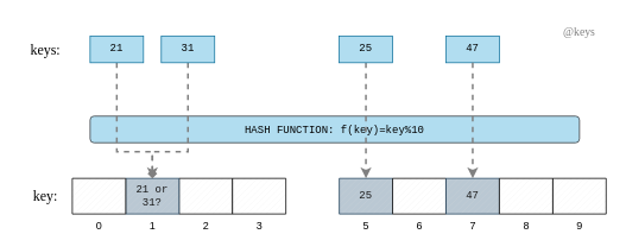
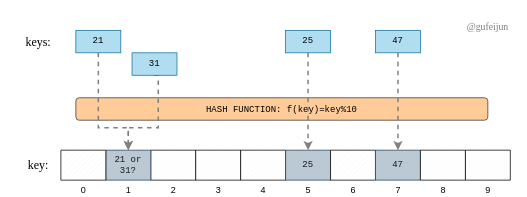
  <mxCell id="0" />
  <mxCell id="1" parent="0" />
  <mxCell id="2" value="2" style="verticalLabelPosition=bottom;verticalAlign=top;html=1;shape=mxgraph.basic.patternFillRect;fillStyle=diag;step=5;fillStrokeWidth=0.2;fillStrokeColor=#dddddd;shadow=0;" vertex="1" parent="1"><mxGeometry x="200" y="200" width="60" height="40" as="geometry" /></mxCell>
  <mxCell id="3" value="3" style="verticalLabelPosition=bottom;verticalAlign=top;html=1;shape=mxgraph.basic.patternFillRect;fillStyle=diag;step=5;fillStrokeWidth=0.2;fillStrokeColor=#dddddd;shadow=0;" vertex="1" parent="1"><mxGeometry x="260" y="200" width="60" height="40" as="geometry" /></mxCell>
+ <mxCell id="4" value="4" style="verticalLabelPosition=bottom;verticalAlign=top;html=1;shape=mxgraph.basic.patternFillRect;fillStyle=diag;step=5;fillStrokeWidth=0.2;fillStrokeColor=#dddddd;shadow=0;" vertex="1" parent="1"><mxGeometry x="320" y="200" width="60" height="40" as="geometry" /></mxCell>
  <mxCell id="5" value="1" style="verticalLabelPosition=bottom;verticalAlign=top;html=1;shape=mxgraph.basic.patternFillRect;fillStyle=diag;step=5;fillStrokeWidth=0.2;fillStrokeColor=#dddddd;shadow=0;fillColor=#bac8d3;strokeColor=#23445d;" vertex="1" parent="1"><mxGeometry x="140" y="200" width="60" height="40" as="geometry" /></mxCell>
  <mxCell id="6" value="9" style="verticalLabelPosition=bottom;verticalAlign=top;html=1;shape=mxgraph.basic.patternFillRect;fillStyle=diag;step=5;fillStrokeWidth=0.2;fillStrokeColor=#dddddd;shadow=0;" vertex="1" parent="1"><mxGeometry x="620" y="200" width="60" height="40" as="geometry" /></mxCell>
  <mxCell id="7" value="5" style="verticalLabelPosition=bottom;verticalAlign=top;html=1;shape=mxgraph.basic.patternFillRect;fillStyle=diag;step=5;fillStrokeWidth=0.2;fillStrokeColor=#dddddd;shadow=0;fillColor=#bac8d3;strokeColor=#23445d;" vertex="1" parent="1"><mxGeometry x="380" y="200" width="60" height="40" as="geometry" /></mxCell>
  <mxCell id="8" value="6" style="verticalLabelPosition=bottom;verticalAlign=top;html=1;shape=mxgraph.basic.patternFillRect;fillStyle=diag;step=5;fillStrokeWidth=0.2;fillStrokeColor=#dddddd;shadow=0;" vertex="1" parent="1"><mxGeometry x="440" y="200" width="60" height="40" as="geometry" /></mxCell>
  <mxCell id="9" value="7" style="verticalLabelPosition=bottom;verticalAlign=top;html=1;shape=mxgraph.basic.patternFillRect;fillStyle=diag;step=5;fillStrokeWidth=0.2;fillStrokeColor=#dddddd;shadow=0;fillColor=#bac8d3;strokeColor=#23445d;" vertex="1" parent="1"><mxGeometry x="500" y="200" width="60" height="40" as="geometry" /></mxCell>
  <mxCell id="10" value="8" style="verticalLabelPosition=bottom;verticalAlign=top;html=1;shape=mxgraph.basic.patternFillRect;fillStyle=diag;step=5;fillStrokeWidth=0.2;fillStrokeColor=#dddddd;shadow=0;" vertex="1" parent="1"><mxGeometry x="560" y="200" width="60" height="40" as="geometry" /></mxCell>
  <mxCell id="11" value="0" style="verticalLabelPosition=bottom;verticalAlign=top;html=1;shape=mxgraph.basic.patternFillRect;fillStyle=diag;step=5;fillStrokeWidth=0.2;fillStrokeColor=#dddddd;shadow=0;" vertex="1" parent="1"><mxGeometry x="80" y="200" width="60" height="40" as="geometry" /></mxCell>
- <mxCell id="12" value="&lt;font face=&quot;Courier New&quot;&gt;HASH FUNCTION: f(key)=key%10&lt;/font&gt;" style="rounded=1;whiteSpace=wrap;html=1;shadow=0;fillColor=#b1ddf0;labelBackgroundColor=none;strokeColor=#36393d;" vertex="1" parent="1"><mxGeometry x="100" y="130" width="550" height="30" as="geometry" /></mxCell>
+ <mxCell id="12" value="&lt;font face=&quot;Courier New&quot;&gt;HASH FUNCTION: f(key)=key%10&lt;/font&gt;" style="rounded=1;whiteSpace=wrap;html=1;shadow=0;fillColor=#ffcc99;labelBackgroundColor=none;strokeColor=#36393d;" vertex="1" parent="1"><mxGeometry x="100" y="130" width="550" height="30" as="geometry" /></mxCell>
  <mxCell id="13" style="edgeStyle=orthogonalEdgeStyle;rounded=0;orthogonalLoop=1;jettySize=auto;html=1;exitX=0.5;exitY=1;exitDx=0;exitDy=0;entryX=0.5;entryY=0;entryDx=0;entryDy=0;entryPerimeter=0;fontFamily=Courier New;fontColor=#1A1A1A;dashed=1;strokeWidth=2;strokeColor=#808080;" edge="1" parent="1" source="14" target="7"><mxGeometry relative="1" as="geometry" /></mxCell>
  <mxCell id="14" value="25" style="text;html=1;strokeColor=#10739e;fillColor=#b1ddf0;align=center;verticalAlign=middle;whiteSpace=wrap;rounded=0;shadow=0;labelBackgroundColor=none;fontFamily=Courier New;" vertex="1" parent="1"><mxGeometry x="380" y="40" width="60" height="30" as="geometry" /></mxCell>
  <mxCell id="15" value="47" style="text;html=1;strokeColor=#10739e;fillColor=#b1ddf0;align=center;verticalAlign=middle;whiteSpace=wrap;rounded=0;shadow=0;labelBackgroundColor=none;fontFamily=Courier New;" vertex="1" parent="1"><mxGeometry x="500" y="40" width="60" height="30" as="geometry" /></mxCell>
  <mxCell id="16" style="edgeStyle=orthogonalEdgeStyle;rounded=0;orthogonalLoop=1;jettySize=auto;html=1;exitX=0.5;exitY=1;exitDx=0;exitDy=0;entryX=0.5;entryY=0;entryDx=0;entryDy=0;entryPerimeter=0;fontFamily=Courier New;fontColor=#1A1A1A;dashed=1;strokeWidth=2;strokeColor=#808080;" edge="1" parent="1" source="15" target="9"><mxGeometry relative="1" as="geometry"><mxPoint x="420" y="80" as="sourcePoint" /><mxPoint x="420" y="210" as="targetPoint" /></mxGeometry></mxCell>
  <mxCell id="17" value="25" style="text;html=1;strokeColor=none;fillColor=none;align=center;verticalAlign=middle;whiteSpace=wrap;rounded=0;shadow=0;labelBackgroundColor=none;fontFamily=Courier New;fontColor=#1A1A1A;" vertex="1" parent="1"><mxGeometry x="380" y="205" width="60" height="30" as="geometry" /></mxCell>
  <mxCell id="18" value="47" style="text;html=1;strokeColor=none;fillColor=none;align=center;verticalAlign=middle;whiteSpace=wrap;rounded=0;shadow=0;labelBackgroundColor=none;fontFamily=Courier New;fontColor=#1A1A1A;" vertex="1" parent="1"><mxGeometry x="500" y="205" width="60" height="30" as="geometry" /></mxCell>
- <mxCell id="19" style="edgeStyle=orthogonalEdgeStyle;rounded=0;orthogonalLoop=1;jettySize=auto;html=1;entryX=0.5;entryY=0;entryDx=0;entryDy=0;entryPerimeter=0;dashed=1;fontFamily=Courier New;fontColor=#1A1A1A;strokeColor=#808080;strokeWidth=2;endArrow=diamond;" edge="1" parent="1" source="20" target="5"><mxGeometry relative="1" as="geometry"><Array as="points"><mxPoint x="130" y="170" /><mxPoint x="170" y="170" /></Array></mxGeometry></mxCell>
+ <mxCell id="19" style="edgeStyle=orthogonalEdgeStyle;rounded=0;orthogonalLoop=1;jettySize=auto;html=1;entryX=0.5;entryY=0;entryDx=0;entryDy=0;entryPerimeter=0;dashed=1;fontFamily=Courier New;fontColor=#1A1A1A;strokeColor=#808080;strokeWidth=2;" edge="1" parent="1" source="20" target="5"><mxGeometry relative="1" as="geometry"><Array as="points"><mxPoint x="130" y="170" /><mxPoint x="170" y="170" /></Array></mxGeometry></mxCell>
  <mxCell id="20" value="21" style="text;html=1;strokeColor=#10739e;fillColor=#b1ddf0;align=center;verticalAlign=middle;whiteSpace=wrap;rounded=0;shadow=0;labelBackgroundColor=none;fontFamily=Courier New;" vertex="1" parent="1"><mxGeometry x="100" y="40" width="60" height="30" as="geometry" /></mxCell>
  <mxCell id="21" style="edgeStyle=orthogonalEdgeStyle;rounded=0;orthogonalLoop=1;jettySize=auto;html=1;exitX=0.5;exitY=1;exitDx=0;exitDy=0;dashed=1;fontFamily=Courier New;fontColor=#1A1A1A;strokeColor=#808080;strokeWidth=2;" edge="1" parent="1" source="22"><mxGeometry relative="1" as="geometry"><mxPoint x="170" y="200" as="targetPoint" /><Array as="points"><mxPoint x="210" y="170" /><mxPoint x="170" y="170" /></Array></mxGeometry></mxCell>
- <mxCell id="22" value="31" style="text;html=1;strokeColor=#10739e;fillColor=#b1ddf0;align=center;verticalAlign=middle;whiteSpace=wrap;rounded=0;shadow=0;labelBackgroundColor=none;fontFamily=Courier New;" vertex="1" parent="1"><mxGeometry x="180" y="40" width="60" height="30" as="geometry" /></mxCell>
+ <mxCell id="22" value="31" style="text;html=1;strokeColor=#10739e;fillColor=#b1ddf0;align=center;verticalAlign=middle;whiteSpace=wrap;rounded=0;shadow=0;labelBackgroundColor=none;fontFamily=Courier New;" vertex="1" parent="1"><mxGeometry x="175" y="70" width="60" height="30" as="geometry" /></mxCell>
  <mxCell id="23" value="21 or 31?" style="text;html=1;strokeColor=none;fillColor=none;align=center;verticalAlign=middle;whiteSpace=wrap;rounded=0;shadow=0;labelBackgroundColor=none;fontFamily=Courier New;fontColor=#1A1A1A;" vertex="1" parent="1"><mxGeometry x="140" y="205" width="60" height="30" as="geometry" /></mxCell>
- <mxCell id="24" value="@keys" style="text;html=1;strokeColor=none;fillColor=none;align=center;verticalAlign=middle;whiteSpace=wrap;rounded=0;shadow=0;labelBackgroundColor=none;fontFamily=Times New Roman;fontSize=13;fontColor=#808080;fontStyle=0" vertex="1" parent="1"><mxGeometry x="620" y="20" width="60" height="30" as="geometry" /></mxCell>
+ <mxCell id="24" value="@gufeijun" style="text;html=1;strokeColor=none;fillColor=none;align=center;verticalAlign=middle;whiteSpace=wrap;rounded=0;shadow=0;labelBackgroundColor=none;fontFamily=Times New Roman;fontSize=13;fontColor=#808080;fontStyle=0" vertex="1" parent="1"><mxGeometry x="620" y="20" width="60" height="30" as="geometry" /></mxCell>
  <mxCell id="25" value="key:" style="text;html=1;strokeColor=none;fillColor=none;align=center;verticalAlign=middle;whiteSpace=wrap;rounded=0;shadow=0;labelBackgroundColor=none;fontFamily=Times New Roman;fontSize=16;fontColor=#000000;" vertex="1" parent="1"><mxGeometry x="20" y="205" width="60" height="30" as="geometry" /></mxCell>
  <mxCell id="26" value="keys:" style="text;html=1;strokeColor=none;fillColor=none;align=center;verticalAlign=middle;whiteSpace=wrap;rounded=0;shadow=0;labelBackgroundColor=none;fontFamily=Times New Roman;fontSize=16;fontColor=#000000;" vertex="1" parent="1"><mxGeometry x="20" y="40" width="60" height="30" as="geometry" /></mxCell>
